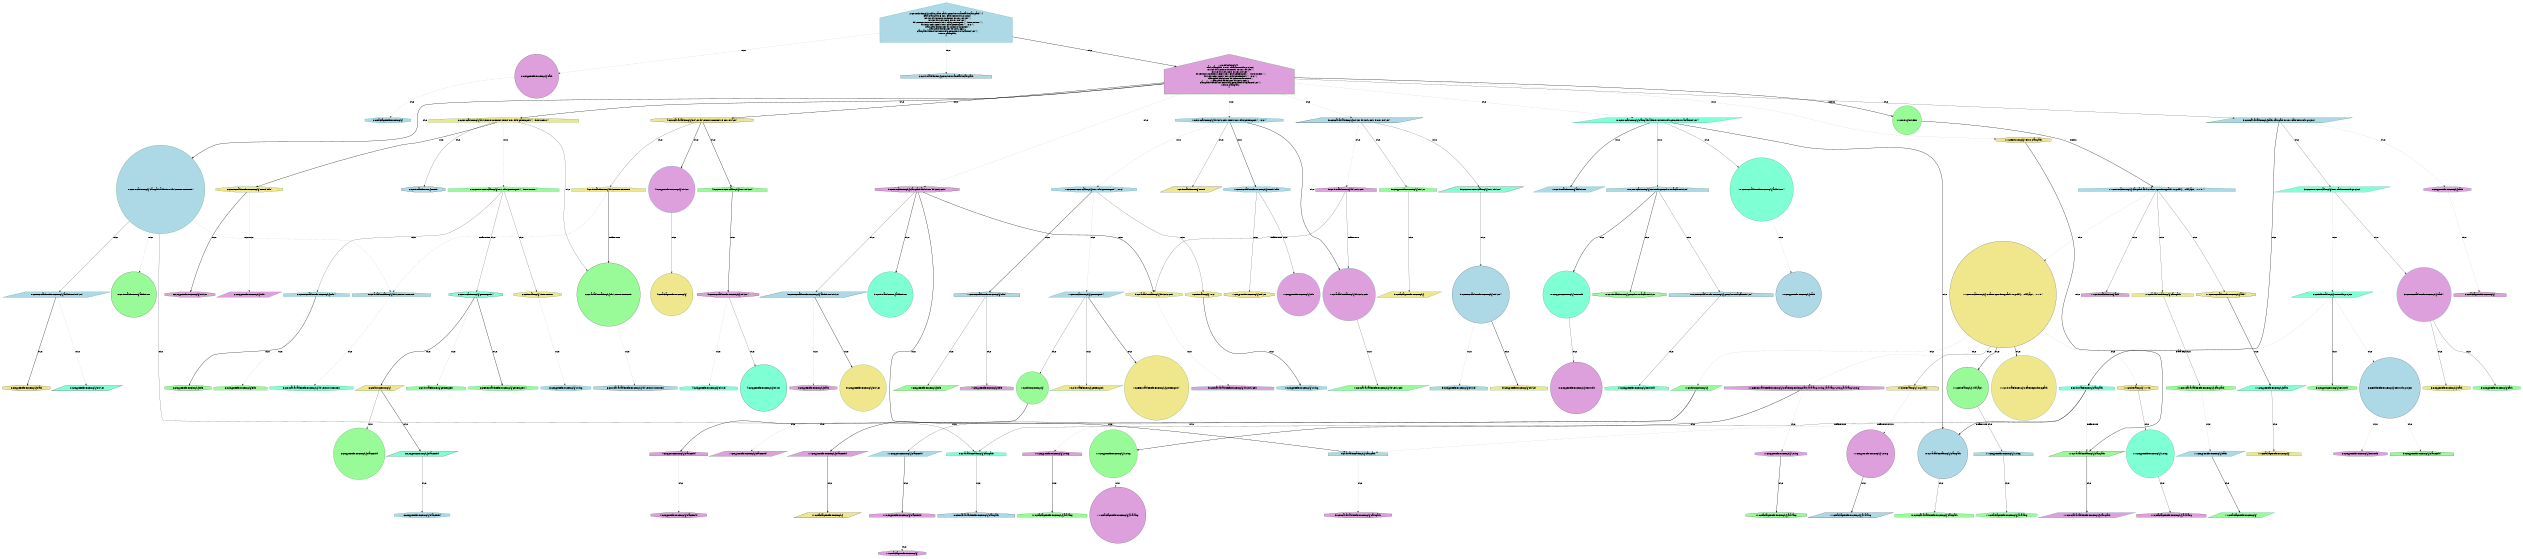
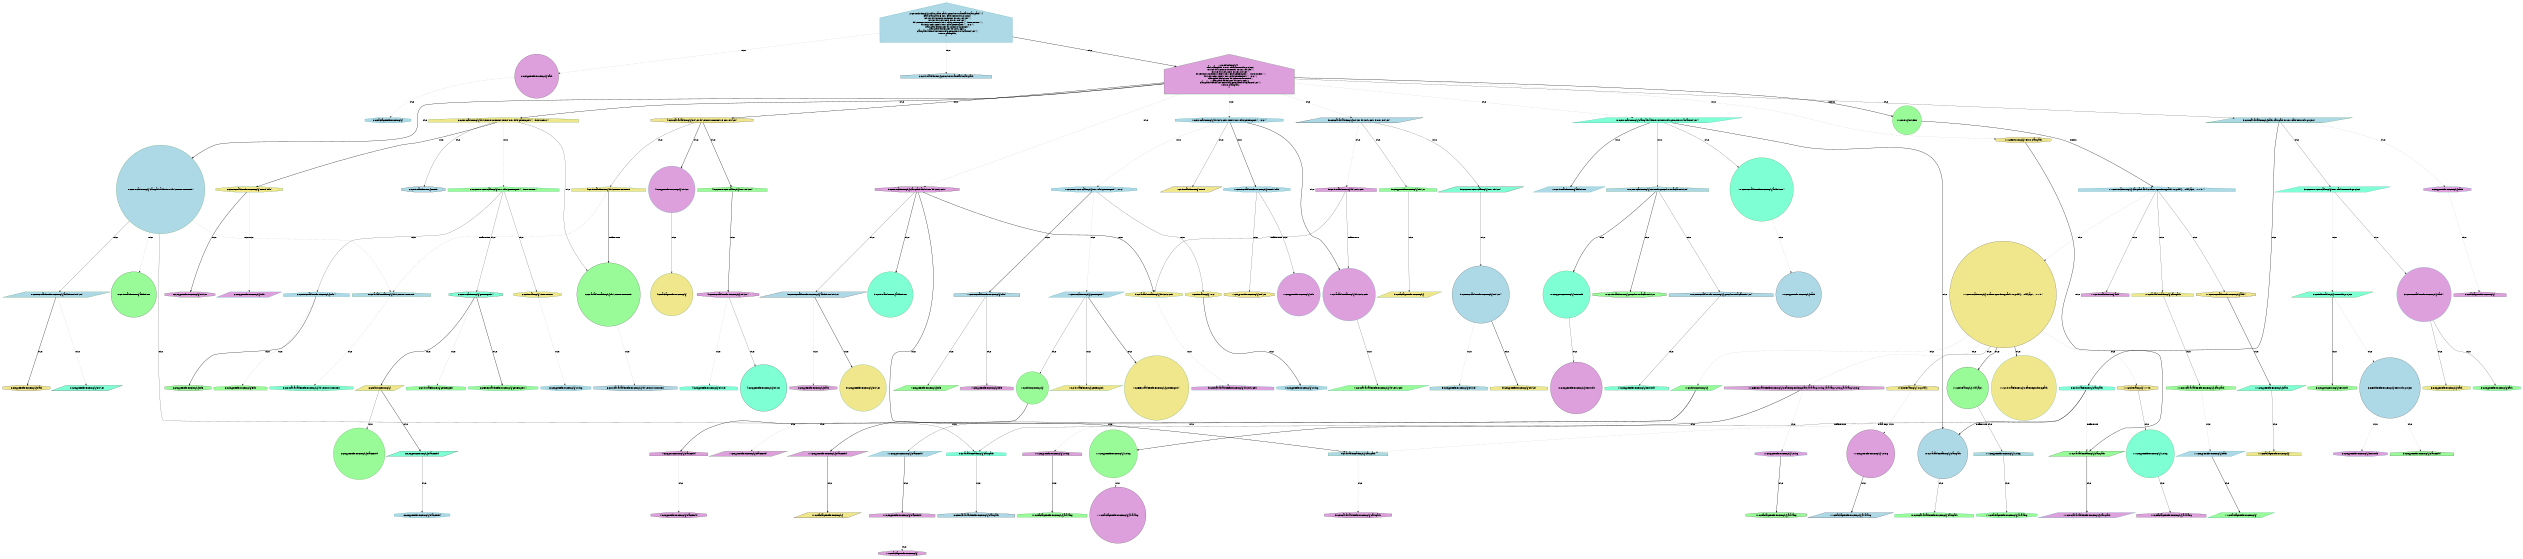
  digraph {
    node [color=black fillcolor=lightblue shape=octagon style=filled]
    edge [style=solid]
    n1 [fillcolor=plum label="2:CtTypeReferenceImpl@Path" shape=circle]
    n2 [color=teal label="2:CtPackageReferenceImpl@"]
    n3 [label="2:CtVirtualElement@getCoberturaDefaultClasspath" shape=house]
    n4 [color=teal fillcolor=plum label="3:CtTypeReferenceImpl@Path"]
    n5 [fillcolor=plum label="3:CtPackageReferenceImpl@" shape=house]
    n6 [color=teal fillcolor=plum label="3:CtExecutableReferenceImpl@Path()" shape=circle]
    n7 [color=teal fillcolor=palegreen label="3:CtTypeReferenceImpl@Path"]
    n8 [color=darkgreen fillcolor=khaki label="3:CtTypeReferenceImpl@Path"]
    n9 [label="3:CtFieldReferenceImpl@TestUtils.project" shape=circle]
    n10 [color=teal fillcolor=plum label="3:CtTypeReferenceImpl@TestUtils"]
    n11 [fillcolor=palegreen label="3:CtTypeReferenceImpl@PlaceHold" shape=house]
    n12 [color=darkgreen fillcolor=aquamarine label="3:CtFieldReadImpl@TestUtils.project" shape=parallelogram]
    n13 [color=darkgreen fillcolor=palegreen label="3:CtTypeAccessImpl@TestUtils"]
    n14 [color=teal fillcolor=aquamarine label="3:CtVirtualElement@classpath" shape=house]
    n15 [color=teal fillcolor=aquamarine label="8:CtVariableReadImpl@classpath" shape=house]
    n16 [color=darkgreen label="9:CtVariableReadImpl@classpath" shape=house]
    n17 [label="10:CtVariableReadImpl@classpath" shape=circle]
    n18 [fillcolor=palegreen label="11:CtVariableReadImpl@classpath" shape=parallelogram]
    n19 [color=teal fillcolor=aquamarine label="3:CtConstructorCallImpl@new Path(TestUtils.project)" shape=parallelogram]
    n20 [label="8:CtLocalVariableReferenceImpl@classpath" shape=house]
    n21 [fillcolor=plum label="9:CtLocalVariableReferenceImpl@classpath"]
    n22 [color=teal fillcolor=palegreen label="10:CtLocalVariableReferenceImpl@classpath" shape=house]
    n23 [color=teal fillcolor=plum label="11:CtLocalVariableReferenceImpl@classpath" shape=parallelogram]
    n24 [color=darkgreen label="3:CtLocalVariableImpl@Path classpath = new Path(TestUtils.project)" shape=parallelogram]
    n25 [color=teal fillcolor=plum label="4:CtTypeReferenceImpl@DirSet" shape=circle]
    n26 [color=darkgreen fillcolor=khaki label="4:CtPackageReferenceImpl@" shape=circle]
    n27 [fillcolor=plum label="4:CtExecutableReferenceImpl@DirSet()"]
    n28 [color=teal fillcolor=aquamarine label="4:CtTypeReferenceImpl@DirSet" shape=house]
    n29 [fillcolor=aquamarine label="4:CtTypeReferenceImpl@DirSet" shape=circle]
    n30 [color=darkgreen fillcolor=palegreen label="4:CtConstructorCallImpl@new DirSet()" shape=house]
    n31 [color=teal fillcolor=khaki label="4:CtVirtualElement@dirSetInstrumentDir" shape=house]
    n32 [fillcolor=palegreen label="6:CtVariableReadImpl@dirSetInstrumentDir" shape=circle]
    n33 [color=darkgreen label="8:CtVariableReadImpl@dirSetInstrumentDir" shape=house]
    n34 [label="6:CtLocalVariableReferenceImpl@dirSetInstrumentDir"]
    n35 [color=darkgreen fillcolor=aquamarine label="8:CtLocalVariableReferenceImpl@dirSetInstrumentDir"]
    n36 [fillcolor=khaki label="4:CtLocalVariableImpl@DirSet dirSetInstrumentDir = new DirSet()"]
    n37 [color=teal fillcolor=palegreen label="5:CtTypeReferenceImpl@DirSet" shape=house]
    n38 [color=darkgreen fillcolor=khaki label="5:CtPackageReferenceImpl@" shape=parallelogram]
    n39 [label="5:CtExecutableReferenceImpl@DirSet()" shape=circle]
    n40 [color=darkgreen label="5:CtTypeReferenceImpl@DirSet" shape=house]
    n41 [color=darkgreen fillcolor=khaki label="5:CtTypeReferenceImpl@DirSet" shape=house]
    n42 [fillcolor=aquamarine label="5:CtConstructorCallImpl@new DirSet()" shape=parallelogram]
    n43 [fillcolor=plum label="5:CtVirtualElement@dirSetSrcDir" shape=house]
    n44 [color=teal fillcolor=plum label="7:CtVariableReadImpl@dirSetSrcDir" shape=circle]
    n45 [color=teal fillcolor=khaki label="9:CtVariableReadImpl@dirSetSrcDir"]
    n46 [color=teal fillcolor=palegreen label="7:CtLocalVariableReferenceImpl@dirSetSrcDir" shape=parallelogram]
    n47 [color=teal fillcolor=plum label="9:CtLocalVariableReferenceImpl@dirSetSrcDir" shape=house]
    n48 [label="5:CtLocalVariableImpl@DirSet dirSetSrcDir = new DirSet()" shape=parallelogram]
    n49 [color=darkgreen fillcolor=khaki label="6:CtExecutableReferenceImpl@setDir(File)"]
    n50 [color=darkgreen fillcolor=plum label="6:CtTypeReferenceImpl@DirSet"]
    n51 [color=teal fillcolor=plum label="6:CtTypeReferenceImpl@File" shape=parallelogram]
    n52 [label="6:CtVirtualElement@setDir"]
    n53 [color=teal label="6:CtExecutableReferenceImpl@File()" shape=house]
    n54 [fillcolor=palegreen label="6:CtTypeReferenceImpl@File"]
    n55 [color=darkgreen fillcolor=palegreen label="6:CtTypeReferenceImpl@File" shape=house]
    n56 [color=teal fillcolor=palegreen label="6:CtExecutableReferenceImpl@getTempDir()"]
    n57 [color=teal fillcolor=palegreen label="6:CtVirtualElement@getTempDir" shape=house]
    n58 [fillcolor=aquamarine label="6:CtTypeAccessImpl@PlaceHold" shape=parallelogram]
    n59 [color=teal label="6:CtTypeReferenceImpl@PlaceHold"]
    n60 [color=darkgreen fillcolor=khaki label="6:CtThisAccessImpl@" shape=parallelogram]
    n61 [color=darkgreen fillcolor=palegreen label="6:CtTypeReferenceImpl@PlaceHold" shape=circle]
    n62 [fillcolor=aquamarine label="6:CtInvocationImpl@getTempDir()"]
    n63 [color=darkgreen fillcolor=khaki label="6:CtLiteralImpl@\"instrument\""]
    n64 [color=teal label="6:CtTypeReferenceImpl@String"]
    n65 [color=teal fillcolor=palegreen label="6:CtConstructorCallImpl@new File(getTempDir(), \"instrument\")" shape=house]
    n66 [color=darkgreen fillcolor=khaki label="6:CtInvocationImpl@dirSetInstrumentDir.setDir(new File(getTempDir(), \"instrument\"))" shape=house]
    n67 [color=teal label="7:CtExecutableReferenceImpl@setDir(File)"]
    n68 [fillcolor=khaki label="7:CtTypeReferenceImpl@DirSet"]
    n69 [color=teal fillcolor=plum label="7:CtTypeReferenceImpl@File" shape=circle]
    n70 [fillcolor=khaki label="7:CtVirtualElement@setDir" shape=parallelogram]
    n71 [label="7:CtExecutableReferenceImpl@File()" shape=house]
    n72 [color=darkgreen fillcolor=palegreen label="7:CtTypeReferenceImpl@File" shape=parallelogram]
    n73 [color=darkgreen fillcolor=plum label="7:CtTypeReferenceImpl@File" shape=house]
    n74 [color=darkgreen fillcolor=khaki label="7:CtExecutableReferenceImpl@getTempDir()" shape=circle]
    n75 [color=teal fillcolor=khaki label="7:CtVirtualElement@getTempDir" shape=parallelogram]
    n76 [fillcolor=plum label="7:CtTypeAccessImpl@PlaceHold" shape=house]
    n77 [fillcolor=plum label="7:CtTypeReferenceImpl@PlaceHold"]
    n78 [color=darkgreen fillcolor=palegreen label="7:CtThisAccessImpl@" shape=circle]
    n79 [color=darkgreen fillcolor=plum label="7:CtTypeReferenceImpl@PlaceHold" shape=parallelogram]
    n80 [color=teal label="7:CtInvocationImpl@getTempDir()" shape=parallelogram]
    n81 [color=darkgreen fillcolor=khaki label="7:CtLiteralImpl@\"src\""]
    n82 [color=teal label="7:CtTypeReferenceImpl@String"]
    n83 [color=teal label="7:CtConstructorCallImpl@new File(getTempDir(), \"src\")"]
    n84 [color=teal label="7:CtInvocationImpl@dirSetSrcDir.setDir(new File(getTempDir(), \"src\"))"]
    n85 [color=darkgreen label="8:CtExecutableReferenceImpl@addDirset(DirSet)" shape=parallelogram]
    n86 [fillcolor=khaki label="8:CtTypeReferenceImpl@Path"]
    n87 [fillcolor=aquamarine label="8:CtTypeReferenceImpl@DirSet" shape=parallelogram]
    n88 [fillcolor=palegreen label="8:CtVirtualElement@addDirset" shape=circle]
    n89 [color=darkgreen label="8:CtInvocationImpl@classpath.addDirset(dirSetInstrumentDir)" shape=circle]
    n90 [label="9:CtExecutableReferenceImpl@addDirset(DirSet)" shape=parallelogram]
    n91 [color=darkgreen fillcolor=plum label="9:CtTypeReferenceImpl@Path"]
    n92 [color=teal fillcolor=khaki label="9:CtTypeReferenceImpl@DirSet" shape=circle]
    n93 [color=darkgreen fillcolor=aquamarine label="9:CtVirtualElement@addDirset" shape=circle]
    n94 [fillcolor=plum label="9:CtInvocationImpl@classpath.addDirset(dirSetSrcDir)"]
    n95 [color=darkgreen fillcolor=aquamarine label="10:CtExecutableReferenceImpl@addDirset()" shape=circle]
    n96 [label="10:CtTypeReferenceImpl@Path" shape=circle]
    n97 [color=teal label="10:CtVirtualElement@addDirset" shape=parallelogram]
    n98 [label="10:CtExecutableReferenceImpl@getCoberturaClassDirSet()" shape=house]
    n99 [color=darkgreen fillcolor=aquamarine label="10:CtTypeReferenceImpl@TestUtils" shape=house]
    n100 [fillcolor=palegreen label="10:CtVirtualElement@getCoberturaClassDirSet"]
    n101 [color=darkgreen fillcolor=aquamarine label="10:CtTypeAccessImpl@TestUtils" shape=circle]
    n102 [fillcolor=plum label="10:CtTypeReferenceImpl@TestUtils" shape=circle]
    n103 [color=darkgreen label="10:CtInvocationImpl@TestUtils.getCoberturaClassDirSet()" shape=house]
    n104 [color=teal fillcolor=aquamarine label="10:CtInvocationImpl@classpath.addDirset(TestUtils.getCoberturaClassDirSet())" shape=parallelogram]
    n105 [fillcolor=khaki label="11:CtReturnImpl@return classpath"]
    n106 [color=darkgreen fillcolor=plum label="2:CtBlockImpl@\{\n    Path classpath = new Path(TestUtils.project);\n    DirSet dirSetInstrumentDir = new DirSet();\n    DirSet dirSetSrcDir = new DirSet();\n    dirSetInstrumentDir.setDir(new File(getTempDir(), \"instrument\"));\n    dirSetSrcDir.setDir(new File(getTempDir(), \"src\"));\n    classpath.addDirset(dirSetInstrumentDir);\n    classpath.addDirset(dirSetSrcDir);\n    classpath.addDirset(TestUtils.getCoberturaClassDirSet());\n    return classpath;\n\}" shape=house]
    n107 [color=darkgreen fillcolor=palegreen label="11:Insert@INSERT" shape=circle]
    n108 [color=teal label="11:CtInvocationImpl@classpath.add(createDependencyPath(\"org.slf4j\", \"slf4j-api\", \"1.7.5\"))" shape=house]
    n109 [color=teal label="2:CtMethodImpl@public static Path getCoberturaDefaultClasspath() \{\n    Path classpath = new Path(TestUtils.project);\n    DirSet dirSetInstrumentDir = new DirSet();\n    DirSet dirSetSrcDir = new DirSet();\n    dirSetInstrumentDir.setDir(new File(getTempDir(), \"instrument\"));\n    dirSetSrcDir.setDir(new File(getTempDir(), \"src\"));\n    classpath.addDirset(dirSetInstrumentDir);\n    classpath.addDirset(dirSetSrcDir);\n    classpath.addDirset(TestUtils.getCoberturaClassDirSet());\n    return classpath;\n\}" shape=house]
    n110 [color=teal fillcolor=khaki label="11:CtVariableReadImpl@classpath" shape=house]
    n111 [fillcolor=khaki label="11:CtExecutableReferenceImpl@add()"]
    n112 [fillcolor=khaki label="11:CtInvocationImpl@createDependencyPath(\"org.slf4j\", \"slf4j-api\", \"1.7.5\")" shape=circle]
    n113 [color=darkgreen fillcolor=plum label="11:CtVirtualElement@add" shape=house]
    n114 [color=teal fillcolor=palegreen label="11:CtPackageReferenceImpl@" shape=parallelogram]
    n115 [color=teal label="11:CtTypeReferenceImpl@Path" shape=parallelogram]
    n116 [color=darkgreen fillcolor=palegreen label="11:CtLocalVariableReferenceImpl@classpath"]
    n117 [color=darkgreen fillcolor=khaki label="11:CtPackageReferenceImpl@" shape=house]
    n118 [color=darkgreen fillcolor=aquamarine label="11:CtTypeReferenceImpl@Path" shape=parallelogram]
    n119 [fillcolor=khaki label="11:CtPackageReferenceImpl@" shape=parallelogram]
    n120 [color=darkgreen fillcolor=plum label="11:CtTypeReferenceImpl@PlaceHold" shape=parallelogram]
    n121 [color=darkgreen fillcolor=plum label="11:CtPackageReferenceImpl@"]
    n122 [color=darkgreen fillcolor=plum label="11:CtTypeReferenceImpl@PlaceHold" shape=house]
    n123 [color=teal label="11:CtTypeAccessImpl@PlaceHold" shape=parallelogram]
    n124 [color=teal fillcolor=palegreen label="11:CtThisAccessImpl@" shape=parallelogram]
    n125 [fillcolor=palegreen label="11:CtPackageReferenceImpl@java.lang"]
    n126 [color=teal fillcolor=plum label="11:CtTypeReferenceImpl@String"]
    n127 [color=darkgreen fillcolor=palegreen label="11:CtPackageReferenceImpl@java.lang" shape=house]
    n128 [color=darkgreen fillcolor=plum label="11:CtTypeReferenceImpl@String" shape=house]
    n129 [fillcolor=plum label="11:CtPackageReferenceImpl@java.lang" shape=circle]
    n130 [color=darkgreen fillcolor=palegreen label="11:CtTypeReferenceImpl@String" shape=circle]
    n131 [color=darkgreen fillcolor=plum label="11:CtExecutableReferenceImpl@createDependencyPath(java.lang.String,java.lang.String,java.lang.String)"]
    n132 [label="11:CtPackageReferenceImpl@java.lang" shape=parallelogram]
    n133 [fillcolor=plum label="11:CtTypeReferenceImpl@String" shape=circle]
    n134 [fillcolor=khaki label="11:CtLiteralImpl@\"org.slf4j\"" shape=house]
    n135 [color=teal fillcolor=palegreen label="11:CtPackageReferenceImpl@java.lang"]
    n136 [color=darkgreen label="11:CtTypeReferenceImpl@String" shape=house]
    n137 [fillcolor=palegreen label="11:CtLiteralImpl@\"slf4j-api\"" shape=circle]
    n138 [fillcolor=plum label="11:CtPackageReferenceImpl@java.lang" shape=house]
    n139 [color=darkgreen fillcolor=aquamarine label="11:CtTypeReferenceImpl@String" shape=circle]
    n140 [fillcolor=khaki label="11:CtLiteralImpl@\"1.7.5\""]
    n141 [color=teal fillcolor=khaki label="11:CtVirtualElement@createDependencyPath" shape=circle]
    n1 -> n2 [label=AST style=dotted]
    n4 -> n5 [label=AST style=dotted]
    n6 -> n7 [label=AST]
    n6 -> n8 [label=AST]
    n9 -> n10 [label=AST style=dotted]
    n9 -> n11 [label=AST style=dotted]
    n12 -> n9 [label=AST style=dotted]
    n12 -> n13 [label=AST style=bold]
-   n12 -> n14 [label="Data Dep" style=dotted]
    n14 -> n15 [label="Define-Use"]
-   n14 -> n16 [label="Define-Use" style=dotted]
+   n14 -> n16 [label="Data Dep" style=dotted]
    n14 -> n17 [label="Define-Use" style=bold]
    n14 -> n18 [label="Define-Use" style=dotted]
    n15 -> n20 [label=AST]
    n16 -> n21 [label=AST style=dotted]
    n17 -> n22 [label=AST]
    n18 -> n23 [label=AST style=bold]
    n19 -> n6 [label=AST]
    n19 -> n12 [label=AST style=dotted]
    n24 -> n4 [label=AST style=dotted]
    n24 -> n14 [label=AST style=bold]
    n24 -> n19 [label=AST]
    n25 -> n26 [label=AST]
    n27 -> n28 [label=AST style=dotted]
    n27 -> n29 [label=AST]
    n30 -> n27 [label=AST style=bold]
    n31 -> n32 [label="Define-Use" style=bold]
    n31 -> n33 [label="Define-Use" style=dotted]
    n32 -> n34 [label=AST style=dotted]
    n33 -> n35 [label=AST style=dotted]
    n36 -> n25 [label=AST style=bold]
    n36 -> n30 [label=AST style=bold]
    n36 -> n31 [label=AST]
    n37 -> n38 [label=AST]
    n39 -> n40 [label=AST style=dotted]
    n39 -> n41 [label=AST style=bold]
    n42 -> n39 [label=AST]
    n43 -> n44 [label="Define-Use"]
    n43 -> n45 [label="Define-Use"]
    n44 -> n46 [label=AST]
    n45 -> n47 [label=AST style=dotted]
    n48 -> n37 [label=AST]
    n48 -> n42 [label=AST]
    n48 -> n43 [label=AST style=dotted]
    n49 -> n50 [label=AST style=bold]
    n49 -> n51 [label=AST style=dotted]
    n53 -> n54 [label=AST style=bold]
    n53 -> n55 [label=AST style=dotted]
    n58 -> n59 [label=AST]
    n60 -> n58 [label=AST style=bold]
    n60 -> n61 [label=AST]
    n62 -> n56 [label=AST style=bold]
    n62 -> n57 [label=AST style=dotted]
    n62 -> n60 [label=AST style=bold]
    n63 -> n64 [label=AST style=dotted]
    n65 -> n53 [label=AST]
    n65 -> n62 [label=AST]
    n65 -> n63 [label=AST]
    n66 -> n32 [label=AST]
    n66 -> n49 [label=AST style=bold]
    n66 -> n52 [label=AST]
    n66 -> n65 [label=AST style=dotted]
    n67 -> n68 [label=AST]
    n67 -> n69 [label=AST]
    n71 -> n72 [label=AST]
    n71 -> n73 [label=AST]
    n76 -> n77 [label=AST style=dotted]
    n78 -> n76 [label=AST style=bold]
    n78 -> n79 [label=AST style=dotted]
    n80 -> n74 [label=AST style=bold]
    n80 -> n75 [label=AST]
    n80 -> n78 [label=AST]
    n81 -> n82 [label=AST style=bold]
    n83 -> n71 [label=AST style=bold]
    n83 -> n80 [label=AST style=dotted]
    n83 -> n81 [label=AST]
    n84 -> n44 [label=AST style=bold]
    n84 -> n67 [label=AST style=bold]
    n84 -> n70 [label=AST]
    n84 -> n83 [label=AST style=dotted]
    n85 -> n86 [label=AST style=bold]
    n85 -> n87 [label=AST style=dotted]
    n89 -> n15 [label=AST]
    n89 -> n33 [label=AST style=dotted]
    n89 -> n85 [label=AST]
    n89 -> n88 [label=AST style=dotted]
    n90 -> n91 [label=AST style=dotted]
    n90 -> n92 [label=AST style=bold]
    n94 -> n16 [label=AST style=bold]
    n94 -> n45 [label=AST style=bold]
    n94 -> n90 [label=AST]
    n94 -> n93 [label=AST style=bold]
    n95 -> n96 [label=AST style=dotted]
    n98 -> n99 [label=AST]
    n101 -> n102 [label=AST]
    n103 -> n98 [label=AST]
    n103 -> n100 [label=AST style=bold]
    n103 -> n101 [label=AST style=bold]
    n104 -> n17 [label=AST style=bold]
    n104 -> n95 [label=AST]
    n104 -> n97 [label=AST style=bold]
    n104 -> n103 [label=AST]
    n105 -> n18 [label=AST style=bold]
    n106 -> n24 [label=AST]
    n106 -> n36 [label=AST style=bold]
    n106 -> n48 [label=AST style=dotted]
    n106 -> n66 [label=AST style=bold]
    n106 -> n84 [label=AST style=dotted]
    n106 -> n89 [label=AST style=bold]
    n106 -> n94 [label=AST style=dotted]
    n106 -> n104 [label=AST style=dotted]
    n106 -> n105 [label=AST style=dotted]
    n106 -> n107 [label=Action style=bold]
    n107 -> n108 [label=Action style=bold]
    n108 -> n110 [label=AST]
    n108 -> n111 [label=AST]
    n108 -> n112 [label=AST style=dotted]
    n108 -> n113 [label=AST]
    n109 -> n1 [label=AST style=dotted]
    n109 -> n3 [label=AST style=dotted]
    n109 -> n106 [label=AST style=bold]
    n110 -> n116 [label=AST]
    n111 -> n118 [label=AST style=bold]
    n112 -> n124 [label=AST style=dotted]
    n112 -> n131 [label=AST style=dotted]
    n112 -> n134 [label=AST]
    n112 -> n137 [label=AST style=bold]
    n112 -> n140 [label=AST style=dotted]
    n112 -> n141 [label=AST style=bold]
    n115 -> n114 [label=AST style=bold]
    n116 -> n115 [label=AST style=dotted]
    n118 -> n117 [label=AST]
    n120 -> n119 [label=AST style=bold]
    n122 -> n121 [label=AST style=dotted]
    n123 -> n122 [label=AST style=bold]
    n124 -> n120 [label=AST style=bold]
    n124 -> n123 [label=AST]
    n126 -> n125 [label=AST style=bold]
    n128 -> n127 [label=AST style=bold]
    n130 -> n129 [label=AST style=dotted]
    n131 -> n126 [label=AST style=dotted]
    n131 -> n128 [label=AST style=dotted]
    n131 -> n130 [label=AST style=bold]
    n133 -> n132 [label=AST style=bold]
    n134 -> n133 [label=AST style=dotted]
    n136 -> n135 [label=AST]
    n137 -> n136 [label=AST]
    n139 -> n138 [label=AST]
    n140 -> n139 [label=AST]
  }
